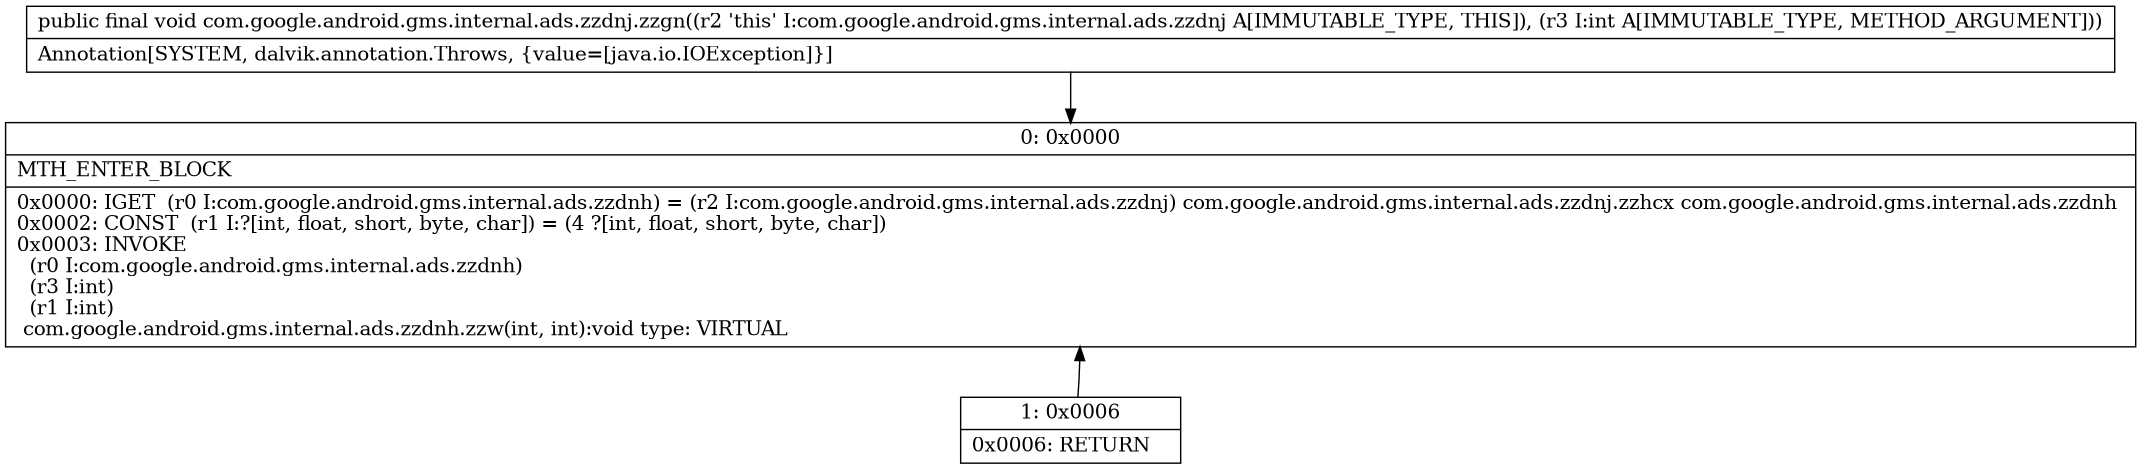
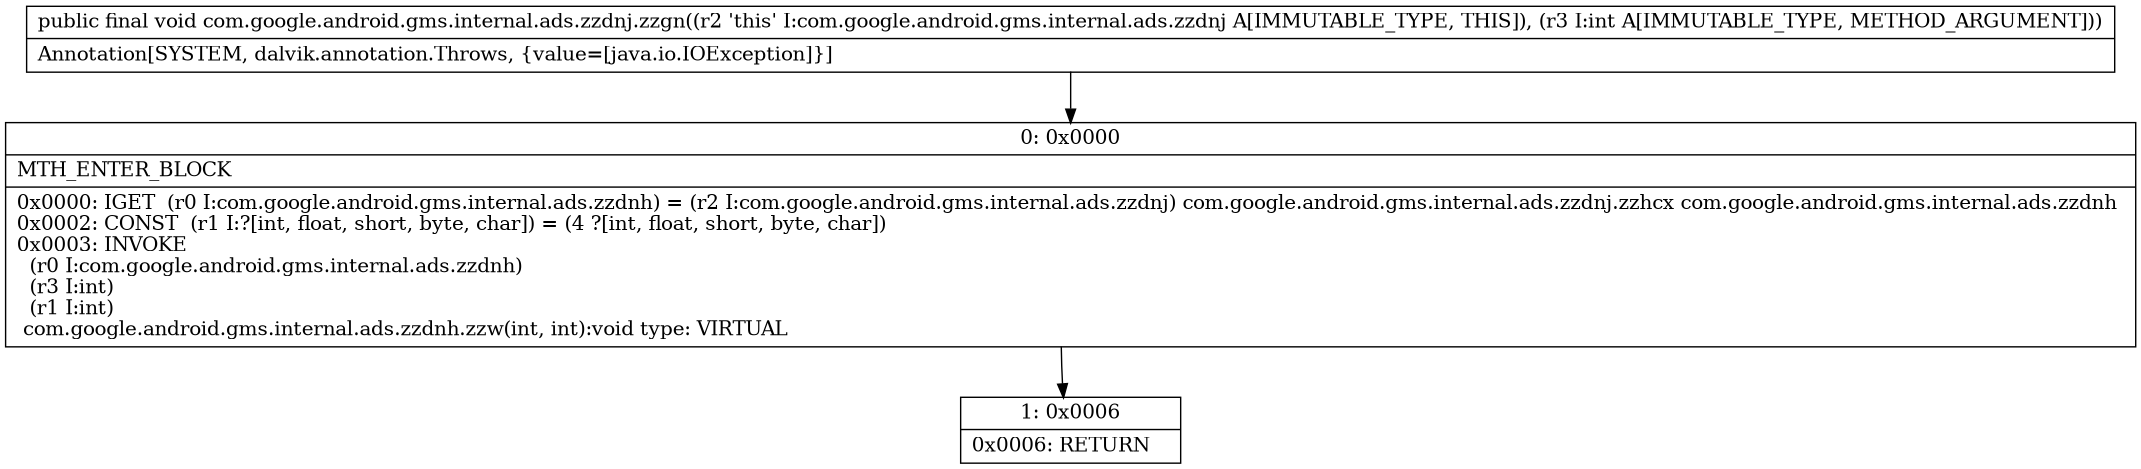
  digraph {
    node [shape=record]
    n1 [label="{0\:\ 0x0000|MTH_ENTER_BLOCK\l|0x0000: IGET  (r0 I:com.google.android.gms.internal.ads.zzdnh) = (r2 I:com.google.android.gms.internal.ads.zzdnj) com.google.android.gms.internal.ads.zzdnj.zzhcx com.google.android.gms.internal.ads.zzdnh \l0x0002: CONST  (r1 I:?[int, float, short, byte, char]) = (4 ?[int, float, short, byte, char]) \l0x0003: INVOKE  \l  (r0 I:com.google.android.gms.internal.ads.zzdnh)\l  (r3 I:int)\l  (r1 I:int)\l com.google.android.gms.internal.ads.zzdnh.zzw(int, int):void type: VIRTUAL \l}"]
    n2 [label="{1\:\ 0x0006|0x0006: RETURN   \l}"]
    n3 [label="{public final void com.google.android.gms.internal.ads.zzdnj.zzgn((r2 'this' I:com.google.android.gms.internal.ads.zzdnj A[IMMUTABLE_TYPE, THIS]), (r3 I:int A[IMMUTABLE_TYPE, METHOD_ARGUMENT]))  | Annotation[SYSTEM, dalvik.annotation.Throws, \{value=[java.io.IOException]\}]\l}"]
-   n2 -> n1
+   n1 -> n2
    n3 -> n1
  }
